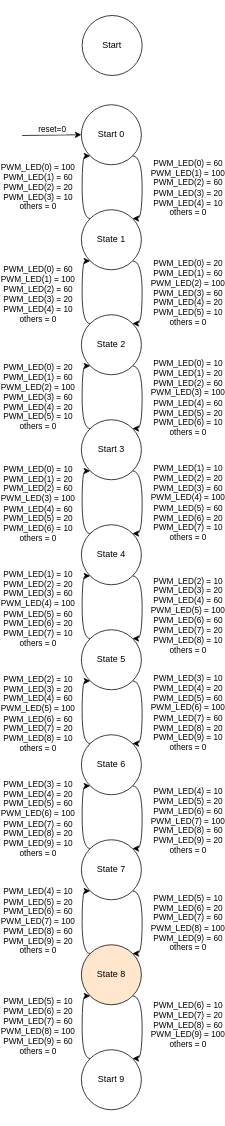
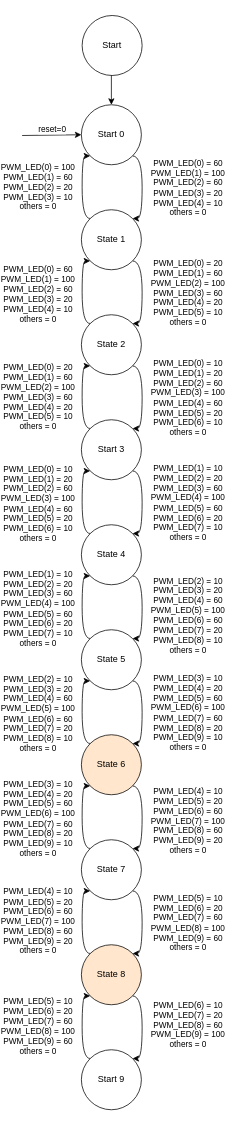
  <mxCell id="0" />
  <mxCell id="1" parent="0" />
  <mxCell id="2" style="edgeStyle=orthogonalEdgeStyle;rounded=0;orthogonalLoop=1;jettySize=auto;html=1;exitX=1;exitY=1;exitDx=0;exitDy=0;entryX=1;entryY=0;entryDx=0;entryDy=0;curved=1;" edge="1" parent="1" source="4" target="9"><mxGeometry relative="1" as="geometry"><Array as="points"><mxPoint x="180" y="207" /><mxPoint x="180" y="291" /></Array></mxGeometry></mxCell>
  <mxCell id="3" value="&lt;div&gt;PWM_LED(0) = 60&lt;/div&gt;PWM_LED(1) = 100&lt;div&gt;PWM_LED(2) = 60&lt;/div&gt;&lt;div&gt;PWM_LED(3) = 20&lt;/div&gt;&lt;div&gt;PWM_LED(4) = 10&lt;/div&gt;&lt;div&gt;others = 0&lt;/div&gt;" style="edgeLabel;html=1;align=center;verticalAlign=middle;resizable=0;points=[];" vertex="1" connectable="0" parent="2"><mxGeometry x="-0.067" relative="1" as="geometry"><mxPoint x="60" y="4" as="offset" /></mxGeometry></mxCell>
  <mxCell id="4" value="Start 0" style="ellipse;whiteSpace=wrap;html=1;" vertex="1" parent="1"><mxGeometry x="99" y="139" width="80" height="80" as="geometry" /></mxCell>
  <mxCell id="5" style="edgeStyle=orthogonalEdgeStyle;rounded=0;orthogonalLoop=1;jettySize=auto;html=1;exitX=1;exitY=1;exitDx=0;exitDy=0;entryX=1;entryY=0;entryDx=0;entryDy=0;curved=1;" edge="1" parent="1" source="9" target="14"><mxGeometry relative="1" as="geometry"><Array as="points"><mxPoint x="180" y="347" /><mxPoint x="180" y="431" /></Array></mxGeometry></mxCell>
  <mxCell id="6" value="&lt;div&gt;PWM_LED(0) = 20&lt;/div&gt;&lt;div&gt;PWM_LED(1) = 60&lt;/div&gt;PWM_LED(2) = 100&lt;div&gt;PWM_LED(3) = 60&lt;/div&gt;&lt;div&gt;PWM_LED(4) = 20&lt;/div&gt;&lt;div&gt;PWM_LED(5) = 10&lt;/div&gt;&lt;div&gt;others = 0&lt;/div&gt;" style="edgeLabel;html=1;align=center;verticalAlign=middle;resizable=0;points=[];" vertex="1" connectable="0" parent="5"><mxGeometry x="-0.049" y="-1" relative="1" as="geometry"><mxPoint x="61" y="3" as="offset" /></mxGeometry></mxCell>
  <mxCell id="7" style="edgeStyle=orthogonalEdgeStyle;rounded=0;orthogonalLoop=1;jettySize=auto;html=1;exitX=0;exitY=0;exitDx=0;exitDy=0;entryX=0;entryY=1;entryDx=0;entryDy=0;curved=1;" edge="1" parent="1" source="9" target="4"><mxGeometry relative="1" as="geometry"><Array as="points"><mxPoint x="100" y="291" /><mxPoint x="100" y="207" /></Array></mxGeometry></mxCell>
  <mxCell id="8" value="PWM_LED(0) = 100&lt;div&gt;PWM_LED(1) = 60&lt;/div&gt;&lt;div&gt;PWM_LED(2) = 20&lt;/div&gt;&lt;div&gt;PWM_LED(3) = 10&lt;/div&gt;&lt;div&gt;others = 0&lt;/div&gt;" style="edgeLabel;html=1;align=center;verticalAlign=middle;resizable=0;points=[];" vertex="1" connectable="0" parent="7"><mxGeometry x="0.013" y="2" relative="1" as="geometry"><mxPoint x="-58" as="offset" /></mxGeometry></mxCell>
  <mxCell id="9" value="State 1" style="ellipse;whiteSpace=wrap;html=1;" vertex="1" parent="1"><mxGeometry x="99" y="279" width="80" height="80" as="geometry" /></mxCell>
  <mxCell id="10" style="edgeStyle=orthogonalEdgeStyle;rounded=0;orthogonalLoop=1;jettySize=auto;html=1;exitX=1;exitY=1;exitDx=0;exitDy=0;entryX=1;entryY=0;entryDx=0;entryDy=0;curved=1;" edge="1" parent="1" source="14" target="19"><mxGeometry relative="1" as="geometry"><Array as="points"><mxPoint x="180" y="487" /><mxPoint x="180" y="571" /></Array></mxGeometry></mxCell>
  <mxCell id="11" value="&lt;div&gt;PWM_LED(0) = 10&lt;/div&gt;&lt;div&gt;PWM_LED(1) = 20&lt;/div&gt;&lt;div&gt;PWM_LED(2) = 60&lt;/div&gt;PWM_LED(3) = 100&lt;div&gt;PWM_LED(4) = 60&lt;/div&gt;&lt;div&gt;PWM_LED(5) = 20&lt;/div&gt;&lt;div&gt;PWM_LED(6) = 10&lt;/div&gt;&lt;div&gt;others = 0&lt;/div&gt;" style="edgeLabel;html=1;align=center;verticalAlign=middle;resizable=0;points=[];" vertex="1" connectable="0" parent="10"><mxGeometry x="-0.086" y="-3" relative="1" as="geometry"><mxPoint x="63" y="5" as="offset" /></mxGeometry></mxCell>
  <mxCell id="12" style="edgeStyle=orthogonalEdgeStyle;rounded=0;orthogonalLoop=1;jettySize=auto;html=1;exitX=0;exitY=0;exitDx=0;exitDy=0;entryX=0;entryY=1;entryDx=0;entryDy=0;curved=1;" edge="1" parent="1" source="14" target="9"><mxGeometry relative="1" as="geometry"><Array as="points"><mxPoint x="100" y="431" /><mxPoint x="100" y="347" /></Array></mxGeometry></mxCell>
  <mxCell id="13" value="&lt;div&gt;PWM_LED(0) = 60&lt;/div&gt;PWM_LED(1) = 100&lt;div&gt;PWM_LED(2) = 60&lt;/div&gt;&lt;div&gt;PWM_LED(3) = 20&lt;/div&gt;&lt;div&gt;PWM_LED(4) = 10&lt;/div&gt;&lt;div&gt;others = 0&lt;/div&gt;" style="edgeLabel;html=1;align=center;verticalAlign=middle;resizable=0;points=[];" vertex="1" connectable="0" parent="12"><mxGeometry x="-0.044" y="3" relative="1" as="geometry"><mxPoint x="-57" as="offset" /></mxGeometry></mxCell>
  <mxCell id="14" value="State 2" style="ellipse;whiteSpace=wrap;html=1;" vertex="1" parent="1"><mxGeometry x="99" y="419" width="80" height="80" as="geometry" /></mxCell>
  <mxCell id="15" style="edgeStyle=orthogonalEdgeStyle;rounded=0;orthogonalLoop=1;jettySize=auto;html=1;exitX=1;exitY=1;exitDx=0;exitDy=0;entryX=1;entryY=0;entryDx=0;entryDy=0;curved=1;" edge="1" parent="1" source="19" target="24"><mxGeometry relative="1" as="geometry"><Array as="points"><mxPoint x="180" y="627" /><mxPoint x="180" y="711" /></Array></mxGeometry></mxCell>
  <mxCell id="16" value="&lt;div&gt;PWM_LED(1) = 10&lt;/div&gt;&lt;div&gt;PWM_LED(2) = 20&lt;/div&gt;&lt;div&gt;PWM_LED(3) = 60&lt;/div&gt;PWM_LED(4) = 100&lt;div&gt;PWM_LED(5) = 60&lt;/div&gt;&lt;div&gt;PWM_LED(6) = 20&lt;/div&gt;&lt;div&gt;PWM_LED(7) = 10&lt;/div&gt;&lt;div&gt;others = 0&lt;/div&gt;" style="edgeLabel;html=1;align=center;verticalAlign=middle;resizable=0;points=[];" vertex="1" connectable="0" parent="15"><mxGeometry x="-0.043" y="-3" relative="1" as="geometry"><mxPoint x="63" y="3" as="offset" /></mxGeometry></mxCell>
  <mxCell id="17" style="edgeStyle=orthogonalEdgeStyle;rounded=0;orthogonalLoop=1;jettySize=auto;html=1;exitX=0;exitY=0;exitDx=0;exitDy=0;entryX=0;entryY=1;entryDx=0;entryDy=0;curved=1;" edge="1" parent="1" source="19" target="14"><mxGeometry relative="1" as="geometry"><Array as="points"><mxPoint x="100" y="571" /><mxPoint x="100" y="487" /></Array></mxGeometry></mxCell>
  <mxCell id="18" value="&lt;div&gt;PWM_LED(0) = 20&lt;/div&gt;&lt;div&gt;PWM_LED(1) = 60&lt;/div&gt;PWM_LED(2) = 100&lt;div&gt;PWM_LED(3) = 60&lt;/div&gt;&lt;div&gt;PWM_LED(4) = 20&lt;/div&gt;&lt;div&gt;PWM_LED(5) = 10&lt;/div&gt;&lt;div&gt;others = 0&lt;/div&gt;" style="edgeLabel;html=1;align=center;verticalAlign=middle;resizable=0;points=[];" vertex="1" connectable="0" parent="17"><mxGeometry x="0.013" y="-2" relative="1" as="geometry"><mxPoint x="-62" as="offset" /></mxGeometry></mxCell>
  <mxCell id="19" value="Start 3" style="ellipse;whiteSpace=wrap;html=1;" vertex="1" parent="1"><mxGeometry x="99" y="559" width="80" height="80" as="geometry" /></mxCell>
  <mxCell id="20" style="edgeStyle=orthogonalEdgeStyle;rounded=0;orthogonalLoop=1;jettySize=auto;html=1;exitX=1;exitY=1;exitDx=0;exitDy=0;entryX=1;entryY=0;entryDx=0;entryDy=0;curved=1;" edge="1" parent="1" source="24" target="29"><mxGeometry relative="1" as="geometry"><Array as="points"><mxPoint x="180" y="767" /><mxPoint x="180" y="851" /></Array></mxGeometry></mxCell>
  <mxCell id="21" value="&lt;div&gt;PWM_LED(2) = 10&lt;/div&gt;&lt;div&gt;PWM_LED(3) = 20&lt;/div&gt;&lt;div&gt;PWM_LED(4) = 60&lt;/div&gt;PWM_LED(5) = 100&lt;div&gt;PWM_LED(6) = 60&lt;/div&gt;&lt;div&gt;PWM_LED(7) = 20&lt;/div&gt;&lt;div&gt;PWM_LED(8) = 10&lt;/div&gt;&lt;div&gt;others = 0&lt;/div&gt;" style="edgeLabel;html=1;align=center;verticalAlign=middle;resizable=0;points=[];" vertex="1" connectable="0" parent="20"><mxGeometry x="0.031" y="-2" relative="1" as="geometry"><mxPoint x="62" y="9" as="offset" /></mxGeometry></mxCell>
  <mxCell id="22" style="edgeStyle=orthogonalEdgeStyle;rounded=0;orthogonalLoop=1;jettySize=auto;html=1;exitX=0;exitY=0;exitDx=0;exitDy=0;entryX=0;entryY=1;entryDx=0;entryDy=0;curved=1;" edge="1" parent="1" source="24" target="19"><mxGeometry relative="1" as="geometry"><Array as="points"><mxPoint x="100" y="711" /><mxPoint x="100" y="627" /></Array></mxGeometry></mxCell>
  <mxCell id="23" value="&lt;div&gt;PWM_LED(0) = 10&lt;/div&gt;&lt;div&gt;PWM_LED(1) = 20&lt;/div&gt;&lt;div&gt;PWM_LED(2) = 60&lt;/div&gt;PWM_LED(3) = 100&lt;div&gt;PWM_LED(4) = 60&lt;/div&gt;&lt;div&gt;PWM_LED(5) = 20&lt;/div&gt;&lt;div&gt;PWM_LED(6) = 10&lt;/div&gt;&lt;div&gt;others = 0&lt;/div&gt;" style="edgeLabel;html=1;align=center;verticalAlign=middle;resizable=0;points=[];" vertex="1" connectable="0" parent="22"><mxGeometry x="0.242" relative="1" as="geometry"><mxPoint x="-60" y="14" as="offset" /></mxGeometry></mxCell>
  <mxCell id="24" value="State 4" style="ellipse;whiteSpace=wrap;html=1;" vertex="1" parent="1"><mxGeometry x="99" y="699" width="80" height="80" as="geometry" /></mxCell>
  <mxCell id="25" style="edgeStyle=orthogonalEdgeStyle;rounded=0;orthogonalLoop=1;jettySize=auto;html=1;exitX=0;exitY=0;exitDx=0;exitDy=0;entryX=0;entryY=1;entryDx=0;entryDy=0;curved=1;" edge="1" parent="1" source="29" target="24"><mxGeometry relative="1" as="geometry"><Array as="points"><mxPoint x="100" y="851" /><mxPoint x="100" y="767" /></Array></mxGeometry></mxCell>
  <mxCell id="26" value="&lt;div&gt;PWM_LED(1) = 10&lt;/div&gt;&lt;div&gt;PWM_LED(2) = 20&lt;/div&gt;&lt;div&gt;PWM_LED(3) = 60&lt;/div&gt;PWM_LED(4) = 100&lt;div&gt;PWM_LED(5) = 60&lt;/div&gt;&lt;div&gt;PWM_LED(6) = 20&lt;/div&gt;&lt;div&gt;PWM_LED(7) = 10&lt;/div&gt;&lt;div&gt;others = 0&lt;/div&gt;" style="edgeLabel;html=1;align=center;verticalAlign=middle;resizable=0;points=[];" vertex="1" connectable="0" parent="25"><mxGeometry x="0.083" y="1" relative="1" as="geometry"><mxPoint x="-59" y="6" as="offset" /></mxGeometry></mxCell>
  <mxCell id="27" style="edgeStyle=orthogonalEdgeStyle;rounded=0;orthogonalLoop=1;jettySize=auto;html=1;exitX=1;exitY=1;exitDx=0;exitDy=0;entryX=1;entryY=0;entryDx=0;entryDy=0;curved=1;" edge="1" parent="1" source="29" target="34"><mxGeometry relative="1" as="geometry"><Array as="points"><mxPoint x="180" y="907" /><mxPoint x="180" y="991" /></Array></mxGeometry></mxCell>
  <mxCell id="28" value="&lt;div&gt;PWM_LED(3) = 10&lt;/div&gt;&lt;div&gt;PWM_LED(4) = 20&lt;/div&gt;&lt;div&gt;PWM_LED(5) = 60&lt;/div&gt;PWM_LED(6) = 100&lt;div&gt;PWM_LED(7) = 60&lt;/div&gt;&lt;div&gt;PWM_LED(8) = 20&lt;/div&gt;&lt;div&gt;PWM_LED(9) = 10&lt;/div&gt;&lt;div&gt;others = 0&lt;/div&gt;" style="edgeLabel;html=1;align=center;verticalAlign=middle;resizable=0;points=[];" vertex="1" connectable="0" parent="27"><mxGeometry x="-0.055" y="-3" relative="1" as="geometry"><mxPoint x="63" y="4" as="offset" /></mxGeometry></mxCell>
  <mxCell id="29" value="State 5" style="ellipse;whiteSpace=wrap;html=1;" vertex="1" parent="1"><mxGeometry x="99" y="839" width="80" height="80" as="geometry" /></mxCell>
  <mxCell id="30" style="edgeStyle=orthogonalEdgeStyle;rounded=0;orthogonalLoop=1;jettySize=auto;html=1;exitX=0;exitY=0;exitDx=0;exitDy=0;entryX=0;entryY=1;entryDx=0;entryDy=0;curved=1;" edge="1" parent="1" source="34" target="29"><mxGeometry relative="1" as="geometry"><Array as="points"><mxPoint x="100" y="991" /><mxPoint x="100" y="907" /></Array></mxGeometry></mxCell>
  <mxCell id="31" value="&lt;div&gt;PWM_LED(2) = 10&lt;/div&gt;&lt;div&gt;PWM_LED(3) = 20&lt;/div&gt;&lt;div&gt;PWM_LED(4) = 60&lt;/div&gt;PWM_LED(5) = 100&lt;div&gt;PWM_LED(6) = 60&lt;/div&gt;&lt;div&gt;PWM_LED(7) = 20&lt;/div&gt;&lt;div&gt;PWM_LED(8) = 10&lt;/div&gt;&lt;div&gt;others = 0&lt;/div&gt;" style="edgeLabel;html=1;align=center;verticalAlign=middle;resizable=0;points=[];" vertex="1" connectable="0" parent="30"><mxGeometry x="0.044" y="3" relative="1" as="geometry"><mxPoint x="-57" y="4" as="offset" /></mxGeometry></mxCell>
  <mxCell id="32" style="edgeStyle=orthogonalEdgeStyle;rounded=0;orthogonalLoop=1;jettySize=auto;html=1;exitX=1;exitY=1;exitDx=0;exitDy=0;entryX=1;entryY=0;entryDx=0;entryDy=0;curved=1;" edge="1" parent="1" source="34" target="39"><mxGeometry relative="1" as="geometry"><Array as="points"><mxPoint x="180" y="1047" /><mxPoint x="180" y="1131" /></Array></mxGeometry></mxCell>
  <mxCell id="33" value="&lt;div&gt;PWM_LED(4) = 10&lt;/div&gt;&lt;div&gt;PWM_LED(5) = 20&lt;/div&gt;&lt;div&gt;PWM_LED(6) = 60&lt;/div&gt;PWM_LED(7) = 100&lt;div&gt;PWM_LED(8) = 60&lt;/div&gt;&lt;div&gt;PWM_LED(9) = 20&lt;/div&gt;&lt;div&gt;others = 0&lt;/div&gt;" style="edgeLabel;html=1;align=center;verticalAlign=middle;resizable=0;points=[];" vertex="1" connectable="0" parent="32"><mxGeometry x="0.092" y="-5" relative="1" as="geometry"><mxPoint x="65" as="offset" /></mxGeometry></mxCell>
- <mxCell id="34" value="State 6" style="ellipse;whiteSpace=wrap;html=1;" vertex="1" parent="1"><mxGeometry x="99" y="979" width="80" height="80" as="geometry" /></mxCell>
+ <mxCell id="34" value="State 6" style="ellipse;whiteSpace=wrap;html=1;fillColor=#ffe6cc;" vertex="1" parent="1"><mxGeometry x="99" y="979" width="80" height="80" as="geometry" /></mxCell>
  <mxCell id="35" style="edgeStyle=orthogonalEdgeStyle;rounded=0;orthogonalLoop=1;jettySize=auto;html=1;exitX=0;exitY=0;exitDx=0;exitDy=0;entryX=0;entryY=1;entryDx=0;entryDy=0;curved=1;" edge="1" parent="1" source="39" target="34"><mxGeometry relative="1" as="geometry"><Array as="points"><mxPoint x="100" y="1131" /><mxPoint x="100" y="1047" /></Array></mxGeometry></mxCell>
  <mxCell id="36" value="&lt;div&gt;PWM_LED(3) = 10&lt;/div&gt;&lt;div&gt;PWM_LED(4) = 20&lt;/div&gt;&lt;div&gt;PWM_LED(5) = 60&lt;/div&gt;PWM_LED(6) = 100&lt;div&gt;PWM_LED(7) = 60&lt;/div&gt;&lt;div&gt;PWM_LED(8) = 20&lt;/div&gt;&lt;div&gt;PWM_LED(9) = 10&lt;/div&gt;&lt;div&gt;others = 0&lt;/div&gt;" style="edgeLabel;html=1;align=center;verticalAlign=middle;resizable=0;points=[];" vertex="1" connectable="0" parent="35"><mxGeometry x="0.057" y="1" relative="1" as="geometry"><mxPoint x="-59" y="4" as="offset" /></mxGeometry></mxCell>
  <mxCell id="37" style="edgeStyle=orthogonalEdgeStyle;rounded=0;orthogonalLoop=1;jettySize=auto;html=1;exitX=1;exitY=1;exitDx=0;exitDy=0;entryX=1;entryY=0;entryDx=0;entryDy=0;curved=1;" edge="1" parent="1" source="39" target="44"><mxGeometry relative="1" as="geometry"><Array as="points"><mxPoint x="180" y="1187" /><mxPoint x="180" y="1271" /></Array></mxGeometry></mxCell>
  <mxCell id="38" value="&lt;div&gt;PWM_LED(5) = 10&lt;/div&gt;&lt;div&gt;PWM_LED(6) = 20&lt;/div&gt;&lt;div&gt;PWM_LED(7) = 60&lt;/div&gt;PWM_LED(8) = 100&lt;div&gt;PWM_LED(9) = 60&lt;/div&gt;&lt;div&gt;others = 0&lt;/div&gt;" style="edgeLabel;html=1;align=center;verticalAlign=middle;resizable=0;points=[];" vertex="1" connectable="0" parent="37"><mxGeometry x="-0.061" y="2" relative="1" as="geometry"><mxPoint x="58" y="4" as="offset" /></mxGeometry></mxCell>
  <mxCell id="39" value="State 7" style="ellipse;whiteSpace=wrap;html=1;" vertex="1" parent="1"><mxGeometry x="99" y="1119" width="80" height="80" as="geometry" /></mxCell>
  <mxCell id="40" style="edgeStyle=orthogonalEdgeStyle;rounded=0;orthogonalLoop=1;jettySize=auto;html=1;exitX=0;exitY=0;exitDx=0;exitDy=0;entryX=0;entryY=1;entryDx=0;entryDy=0;curved=1;" edge="1" parent="1" source="44" target="39"><mxGeometry relative="1" as="geometry"><Array as="points"><mxPoint x="100" y="1271" /><mxPoint x="100" y="1187" /></Array></mxGeometry></mxCell>
  <mxCell id="41" value="&lt;div&gt;PWM_LED(4) = 10&lt;/div&gt;&lt;div&gt;PWM_LED(5) = 20&lt;/div&gt;&lt;div&gt;PWM_LED(6) = 60&lt;/div&gt;PWM_LED(7) = 100&lt;div&gt;PWM_LED(8) = 60&lt;/div&gt;&lt;div&gt;PWM_LED(9) = 20&lt;/div&gt;&lt;div&gt;others = 0&lt;/div&gt;" style="edgeLabel;html=1;align=center;verticalAlign=middle;resizable=0;points=[];" vertex="1" connectable="0" parent="40"><mxGeometry x="0.032" y="2" relative="1" as="geometry"><mxPoint x="-58" as="offset" /></mxGeometry></mxCell>
  <mxCell id="42" style="edgeStyle=orthogonalEdgeStyle;rounded=0;orthogonalLoop=1;jettySize=auto;html=1;exitX=1;exitY=1;exitDx=0;exitDy=0;entryX=1;entryY=0;entryDx=0;entryDy=0;curved=1;" edge="1" parent="1" source="44" target="47"><mxGeometry relative="1" as="geometry"><Array as="points"><mxPoint x="180" y="1327" /><mxPoint x="180" y="1411" /></Array></mxGeometry></mxCell>
  <mxCell id="43" value="&lt;div&gt;PWM_LED(6) = 10&lt;/div&gt;&lt;div&gt;PWM_LED(7) = 20&lt;/div&gt;&lt;div&gt;PWM_LED(8) = 60&lt;/div&gt;PWM_LED(9) = 100&lt;div&gt;others = 0&lt;/div&gt;" style="edgeLabel;html=1;align=center;verticalAlign=middle;resizable=0;points=[];" vertex="1" connectable="0" parent="42"><mxGeometry x="-0.055" y="1" relative="1" as="geometry"><mxPoint x="59" as="offset" /></mxGeometry></mxCell>
  <mxCell id="44" value="State 8" style="ellipse;whiteSpace=wrap;html=1;fillColor=#ffe6cc;" vertex="1" parent="1"><mxGeometry x="99" y="1259" width="80" height="80" as="geometry" /></mxCell>
  <mxCell id="45" style="edgeStyle=orthogonalEdgeStyle;rounded=0;orthogonalLoop=1;jettySize=auto;html=1;exitX=0;exitY=0;exitDx=0;exitDy=0;entryX=0;entryY=1;entryDx=0;entryDy=0;curved=1;" edge="1" parent="1" source="47" target="44"><mxGeometry relative="1" as="geometry"><Array as="points"><mxPoint x="100" y="1411" /><mxPoint x="100" y="1327" /></Array></mxGeometry></mxCell>
  <mxCell id="46" value="&lt;div&gt;PWM_LED(5) = 10&lt;/div&gt;&lt;div&gt;PWM_LED(6) = 20&lt;/div&gt;&lt;div&gt;PWM_LED(7) = 60&lt;/div&gt;PWM_LED(8) = 100&lt;div&gt;PWM_LED(9) = 60&lt;/div&gt;&lt;div&gt;others = 0&lt;/div&gt;" style="edgeLabel;html=1;align=center;verticalAlign=middle;resizable=0;points=[];" vertex="1" connectable="0" parent="45"><mxGeometry x="0.038" y="1" relative="1" as="geometry"><mxPoint x="-59" as="offset" /></mxGeometry></mxCell>
  <mxCell id="47" value="Start 9" style="ellipse;whiteSpace=wrap;html=1;" vertex="1" parent="1"><mxGeometry x="99" y="1399" width="80" height="80" as="geometry" /></mxCell>
+ <mxCell id="48" style="edgeStyle=orthogonalEdgeStyle;rounded=0;orthogonalLoop=1;jettySize=auto;html=1;exitX=0.5;exitY=1;exitDx=0;exitDy=0;entryX=0.5;entryY=0;entryDx=0;entryDy=0;" edge="1" parent="1" source="49" target="4"><mxGeometry relative="1" as="geometry" /></mxCell>
  <mxCell id="49" value="Start" style="ellipse;whiteSpace=wrap;html=1;aspect=fixed;" vertex="1" parent="1"><mxGeometry x="100" y="20" width="80" height="80" as="geometry" /></mxCell>
  <mxCell id="50" value="" style="edgeStyle=none;orthogonalLoop=1;jettySize=auto;html=1;rounded=0;entryX=0;entryY=0.5;entryDx=0;entryDy=0;" edge="1" parent="1" target="4"><mxGeometry width="100" relative="1" as="geometry"><mxPoint x="20" y="180" as="sourcePoint" /><mxPoint x="20" y="249" as="targetPoint" /><Array as="points" /></mxGeometry></mxCell>
  <mxCell id="51" value="reset=0" style="edgeLabel;html=1;align=center;verticalAlign=middle;resizable=0;points=[];" vertex="1" connectable="0" parent="50"><mxGeometry x="-0.024" y="4" relative="1" as="geometry"><mxPoint x="1" y="-4" as="offset" /></mxGeometry></mxCell>
